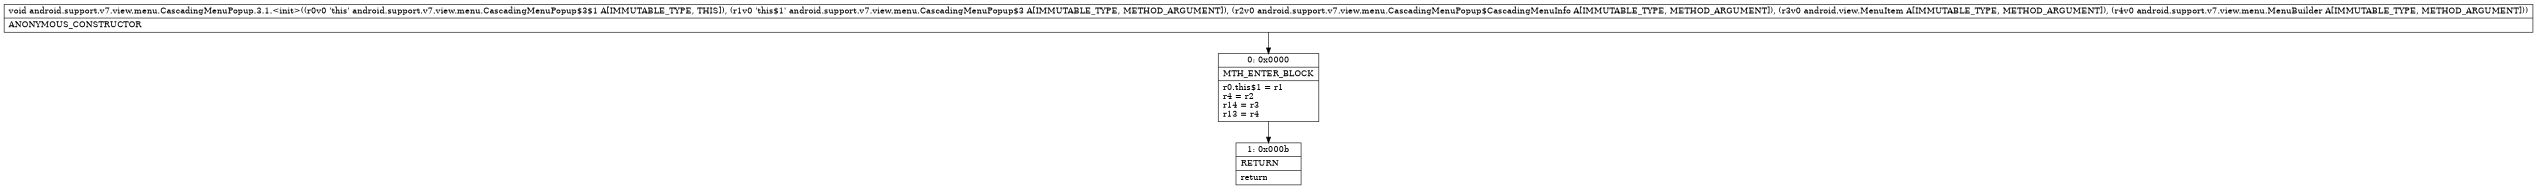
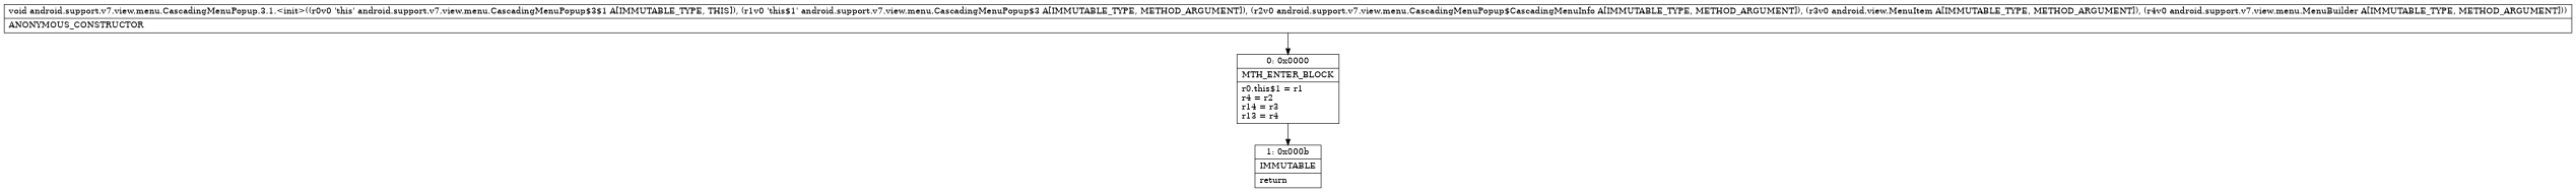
  digraph {
    node [shape=record]
    n1 [label="{0\:\ 0x0000|MTH_ENTER_BLOCK\l|r0.this$1 = r1\lr4 = r2\lr14 = r3\lr13 = r4\l}"]
-   n2 [label="{1\:\ 0x000b|RETURN\l|return\l}"]
+   n2 [label="{1\:\ 0x000b|IMMUTABLE\l|return\l}"]
    n3 [label="{void android.support.v7.view.menu.CascadingMenuPopup.3.1.\<init\>((r0v0 'this' android.support.v7.view.menu.CascadingMenuPopup$3$1 A[IMMUTABLE_TYPE, THIS]), (r1v0 'this$1' android.support.v7.view.menu.CascadingMenuPopup$3 A[IMMUTABLE_TYPE, METHOD_ARGUMENT]), (r2v0 android.support.v7.view.menu.CascadingMenuPopup$CascadingMenuInfo A[IMMUTABLE_TYPE, METHOD_ARGUMENT]), (r3v0 android.view.MenuItem A[IMMUTABLE_TYPE, METHOD_ARGUMENT]), (r4v0 android.support.v7.view.menu.MenuBuilder A[IMMUTABLE_TYPE, METHOD_ARGUMENT]))  | ANONYMOUS_CONSTRUCTOR\l}"]
    n1 -> n2
    n3 -> n1
  }
